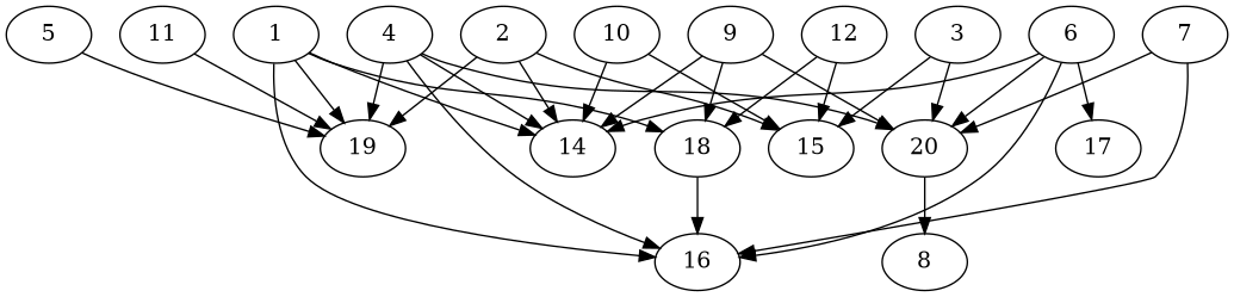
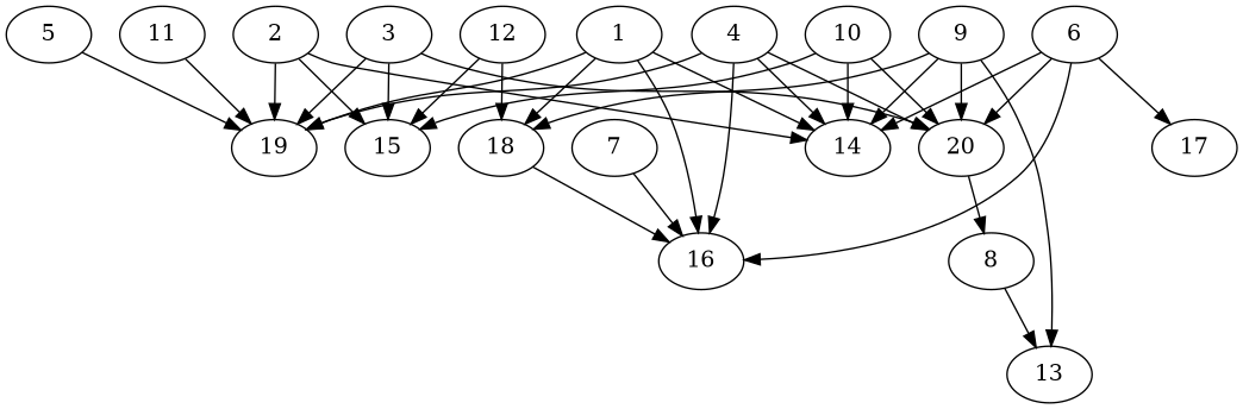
  digraph {
    node [alpha=0.08]
    1 [expect_size=7086080]
    14 [alpha=0.14 expect_size=47389696]
    16 [alpha=0.02 expect_size=7549952]
    18 [alpha=0.18 expect_size=7917568]
    19 [expect_size=47793152]
    2 [alpha=0.07 expect_size=23234560]
    15 [alpha=0.12 expect_size=24343552]
    3 [alpha=0.20 expect_size=18458624]
    20 [alpha=0.00 expect_size=44669952]
    8 [alpha=0.17 expect_size=18001920]
    4 [alpha=0.10 expect_size=17775616]
    5 [alpha=0.13 expect_size=15226880]
    6 [alpha=0.03 expect_size=37918720]
    17 [alpha=0.13 expect_size=14896128]
    7 [alpha=0.17 expect_size=48413696]
+   13 [alpha=0.07 expect_size=47431680]
    9 [alpha=0.19 expect_size=5540864]
    10 [alpha=0.14 expect_size=25717760]
    11 [alpha=0.02 expect_size=11773952]
    12 [alpha=0.10 expect_size=30926848]
    1 -> 14
    1 -> 16
    1 -> 18
    1 -> 19
    18 -> 16
    2 -> 14
    2 -> 19
    2 -> 15
+   3 -> 19
    3 -> 15
    3 -> 20
    20 -> 8
+   8 -> 13
    4 -> 14
    4 -> 16
    4 -> 19
    4 -> 20
    5 -> 19
    6 -> 14
    6 -> 16
    6 -> 20
    6 -> 17
    7 -> 16
-   7 -> 20
+   10 -> 20
    9 -> 14
    9 -> 18
    9 -> 20
+   9 -> 13
    10 -> 14
    10 -> 15
    11 -> 19
    12 -> 18
    12 -> 15
  }
